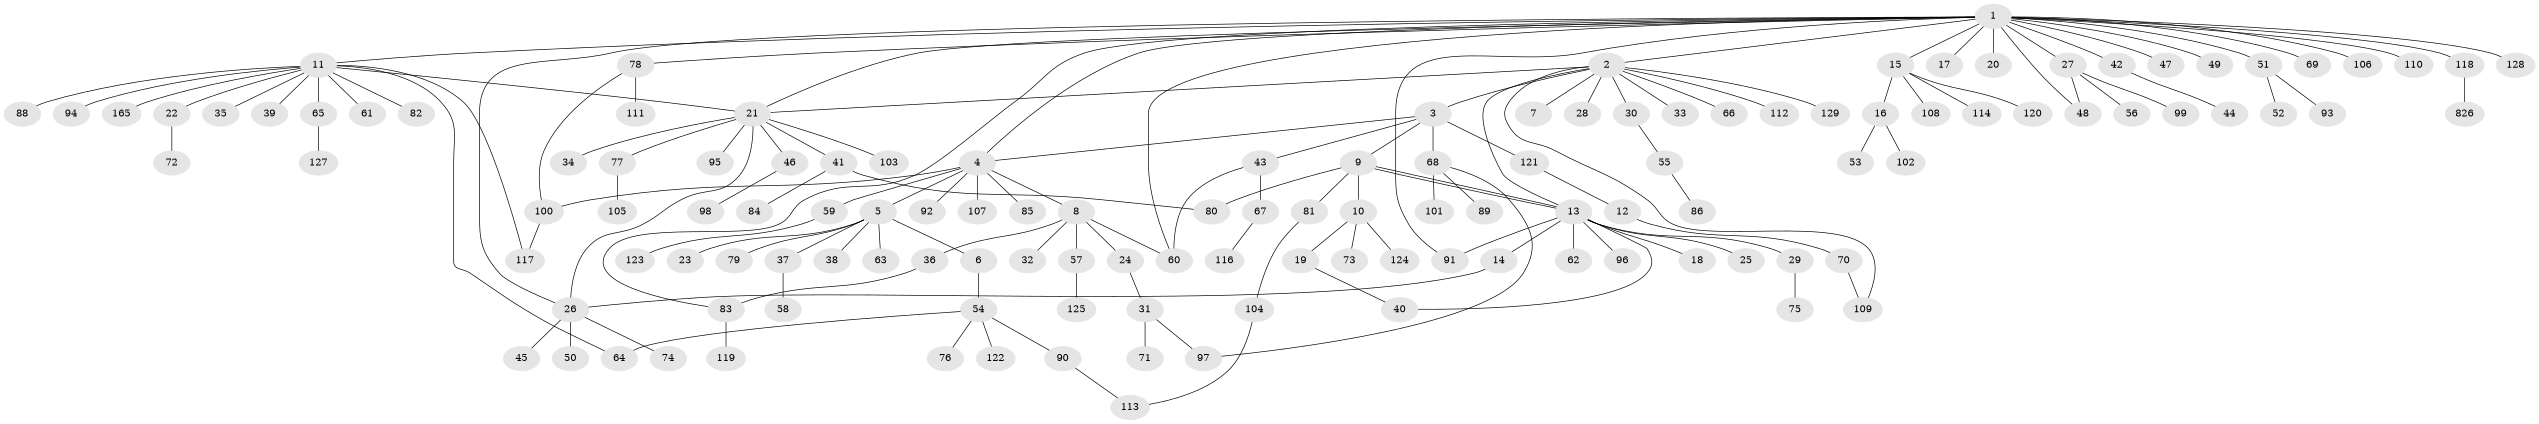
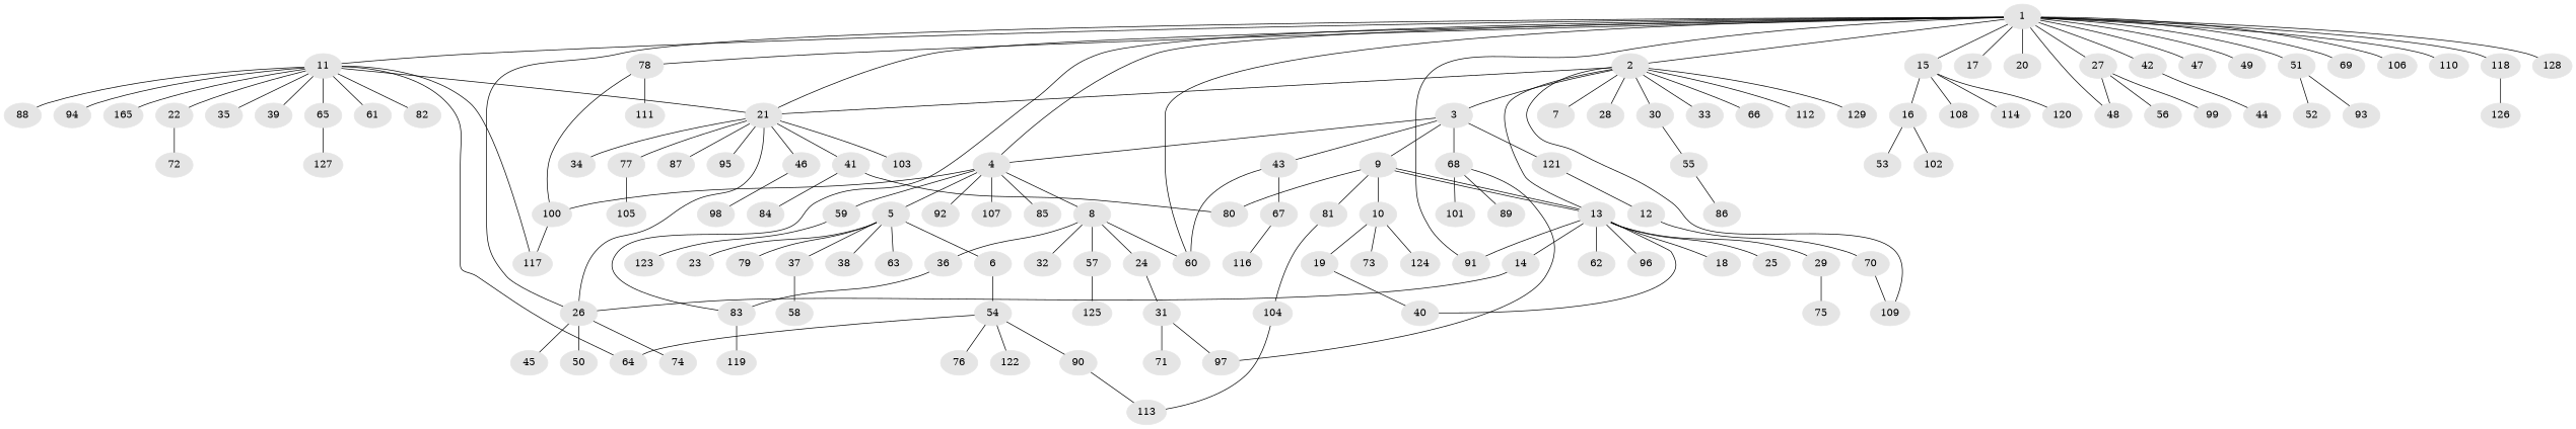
  graph {
    node [color=gray90 style=filled]
    1
    2
    4
    11
    15
    17
    20
    21
    26
    27
    42
    47
    48
    49
    51
    60
    69
    78
    83
    91
    106
    110
    118
    128
    3
    7
    13
    28
    30
    33
    66
    109
    112
    129
    5
    8
    59
    85
    92
    100
    107
    22
    35
    39
    61
    64
    65
    82
    88
    94
    n51 [label=165]
    117
    16
    108
    114
    120
    34
    41
    46
    77
+   87
    95
    103
    45
    50
    74
    56
    99
    44
    52
    93
    111
    119
-   126 [label=826]
+   126
    9
    43
    68
    121
    12
    70
    14
    18
    25
    29
    40
    62
    96
    55
    10
    80
    81
    67
    97
    89
    101
    6
    23
    37
    38
    63
    79
    24
    32
    36
    57
    123
    54
    58
    76
    90
    122
    31
    125
    19
    73
    124
    104
    72
    127
    75
    53
    102
    84
    98
    105
    71
    86
    116
    113
    1 -- 2
    1 -- 4
    1 -- 11
    1 -- 15
    1 -- 17
    1 -- 20
    1 -- 21
    1 -- 26
    1 -- 27
    1 -- 42
    1 -- 47
    1 -- 48
    1 -- 49
    1 -- 51
    1 -- 60
    1 -- 69
    1 -- 78
    1 -- 83
    1 -- 91
    1 -- 106
    1 -- 110
    1 -- 118
    1 -- 128
    2 -- 21
    2 -- 3
    2 -- 7
    2 -- 13
    2 -- 28
    2 -- 30
    2 -- 33
    2 -- 66
    2 -- 109
    2 -- 112
    2 -- 129
    4 -- 5
    4 -- 8
    4 -- 59
    4 -- 85
    4 -- 92
    4 -- 100
    4 -- 107
    11 -- 21
    11 -- 22
    11 -- 35
    11 -- 39
    11 -- 61
    11 -- 64
    11 -- 65
    11 -- 82
    11 -- 88
    11 -- 94
    11 -- n51
    11 -- 117
    15 -- 16
    15 -- 108
    15 -- 114
    15 -- 120
    21 -- 26
    21 -- 34
    21 -- 41
    21 -- 46
    21 -- 77
+   21 -- 87
    21 -- 95
    21 -- 103
    26 -- 45
    26 -- 50
    26 -- 74
    27 -- 48
    27 -- 56
    27 -- 99
    42 -- 44
    51 -- 52
    51 -- 93
    78 -- 100
    78 -- 111
    83 -- 119
    118 -- 126
    3 -- 4
    3 -- 9
    3 -- 43
    3 -- 68
    3 -- 121
    13 -- 91
    13 -- 14
    13 -- 18
    13 -- 25
    13 -- 29
    13 -- 40
    13 -- 62
    13 -- 96
    30 -- 55
    5 -- 6
    5 -- 23
    5 -- 37
    5 -- 38
    5 -- 63
    5 -- 79
    8 -- 60
    8 -- 24
    8 -- 32
    8 -- 36
    8 -- 57
    59 -- 123
    100 -- 117
    22 -- 72
    65 -- 127
    16 -- 53
    16 -- 102
    41 -- 80
    41 -- 84
    46 -- 98
    77 -- 105
    9 -- 13
    9 -- 13
    9 -- 10
    9 -- 80
    9 -- 81
    43 -- 60
    43 -- 67
    68 -- 97
    68 -- 89
    68 -- 101
    121 -- 12
    12 -- 70
    70 -- 109
    14 -- 26
    29 -- 75
    55 -- 86
    10 -- 19
    10 -- 73
    10 -- 124
    81 -- 104
    67 -- 116
    6 -- 54
    37 -- 58
    24 -- 31
    36 -- 83
    57 -- 125
    54 -- 64
    54 -- 76
    54 -- 90
    54 -- 122
    90 -- 113
    31 -- 97
    31 -- 71
    19 -- 40
    104 -- 113
  }
